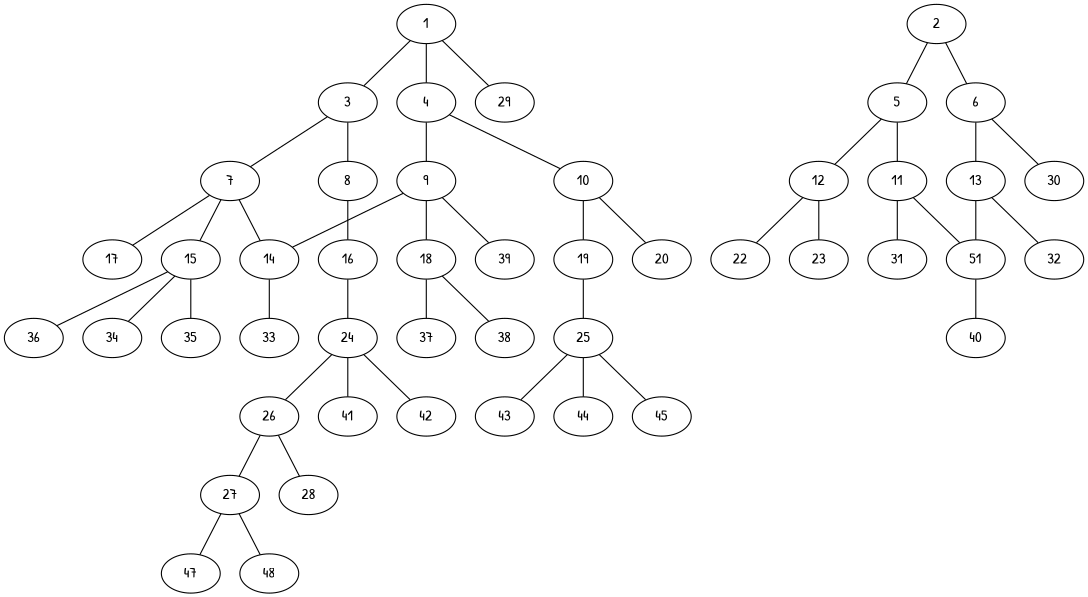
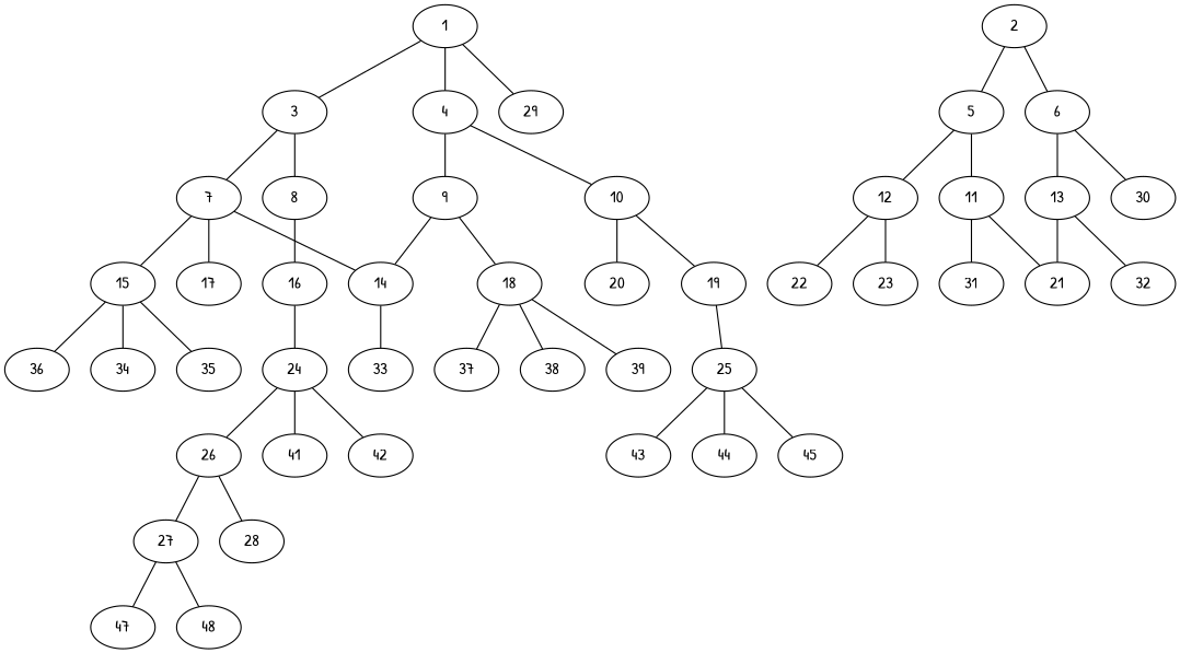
  graph {
    fontname="Patrick Hand"
    node [chem=C fontname="Patrick Hand"]
    edge [fontname="Patrick Hand" valence=1]
    1
    3
    4
    29 [chem=H]
    2
    5
    6
    7
    8
    9
    10
    11
    12 [chem=N]
    13
    30 [chem=H]
    14 [chem=N]
    15
    17 [chem=O]
    16 [chem=O]
    18
    19 [chem=O]
    20 [chem=O]
-   21 [label=51]
+   21
    31 [chem=H]
    22 [chem=O]
    23 [chem=O]
    32 [chem=H]
    33 [chem=H]
    34 [chem=H]
    35 [chem=H]
    36 [chem=H]
    24
    37 [chem=H]
    38 [chem=H]
    39 [chem=H]
    25
-   40 [chem=H]
    26
    41 [chem=H]
    42 [chem=H]
    43 [chem=H]
    44 [chem=H]
    45 [chem=H]
    27
    28 [chem=O]
    47 [chem=H]
    48 [chem=H]
    1 -- 3
    1 -- 4
    1 -- 29
    3 -- 7 [valence=2]
    3 -- 8
    4 -- 9 [valence=2]
    4 -- 10
    2 -- 5 [valence=2]
    2 -- 6
    5 -- 11
    5 -- 12
    6 -- 13 [valence=2]
    6 -- 30
    7 -- 14
    7 -- 15
    7 -- 17 [valence=2]
    8 -- 16
    9 -- 14
    9 -- 18
    10 -- 19
    10 -- 20 [valence=2]
    11 -- 21 [valence=2]
    11 -- 31
    12 -- 22 [valence=2]
    12 -- 23
    13 -- 21
    13 -- 32
    14 -- 33
    15 -- 34
    15 -- 35
    15 -- 36
    16 -- 24
    18 -- 37
    18 -- 38
-   9 -- 39
+   18 -- 39
    19 -- 25
-   21 -- 40
    24 -- 26
    24 -- 41
    24 -- 42
    25 -- 43
    25 -- 44
    25 -- 45
    26 -- 27
    26 -- 28 [valence=2]
    27 -- 47
    27 -- 48
  }
